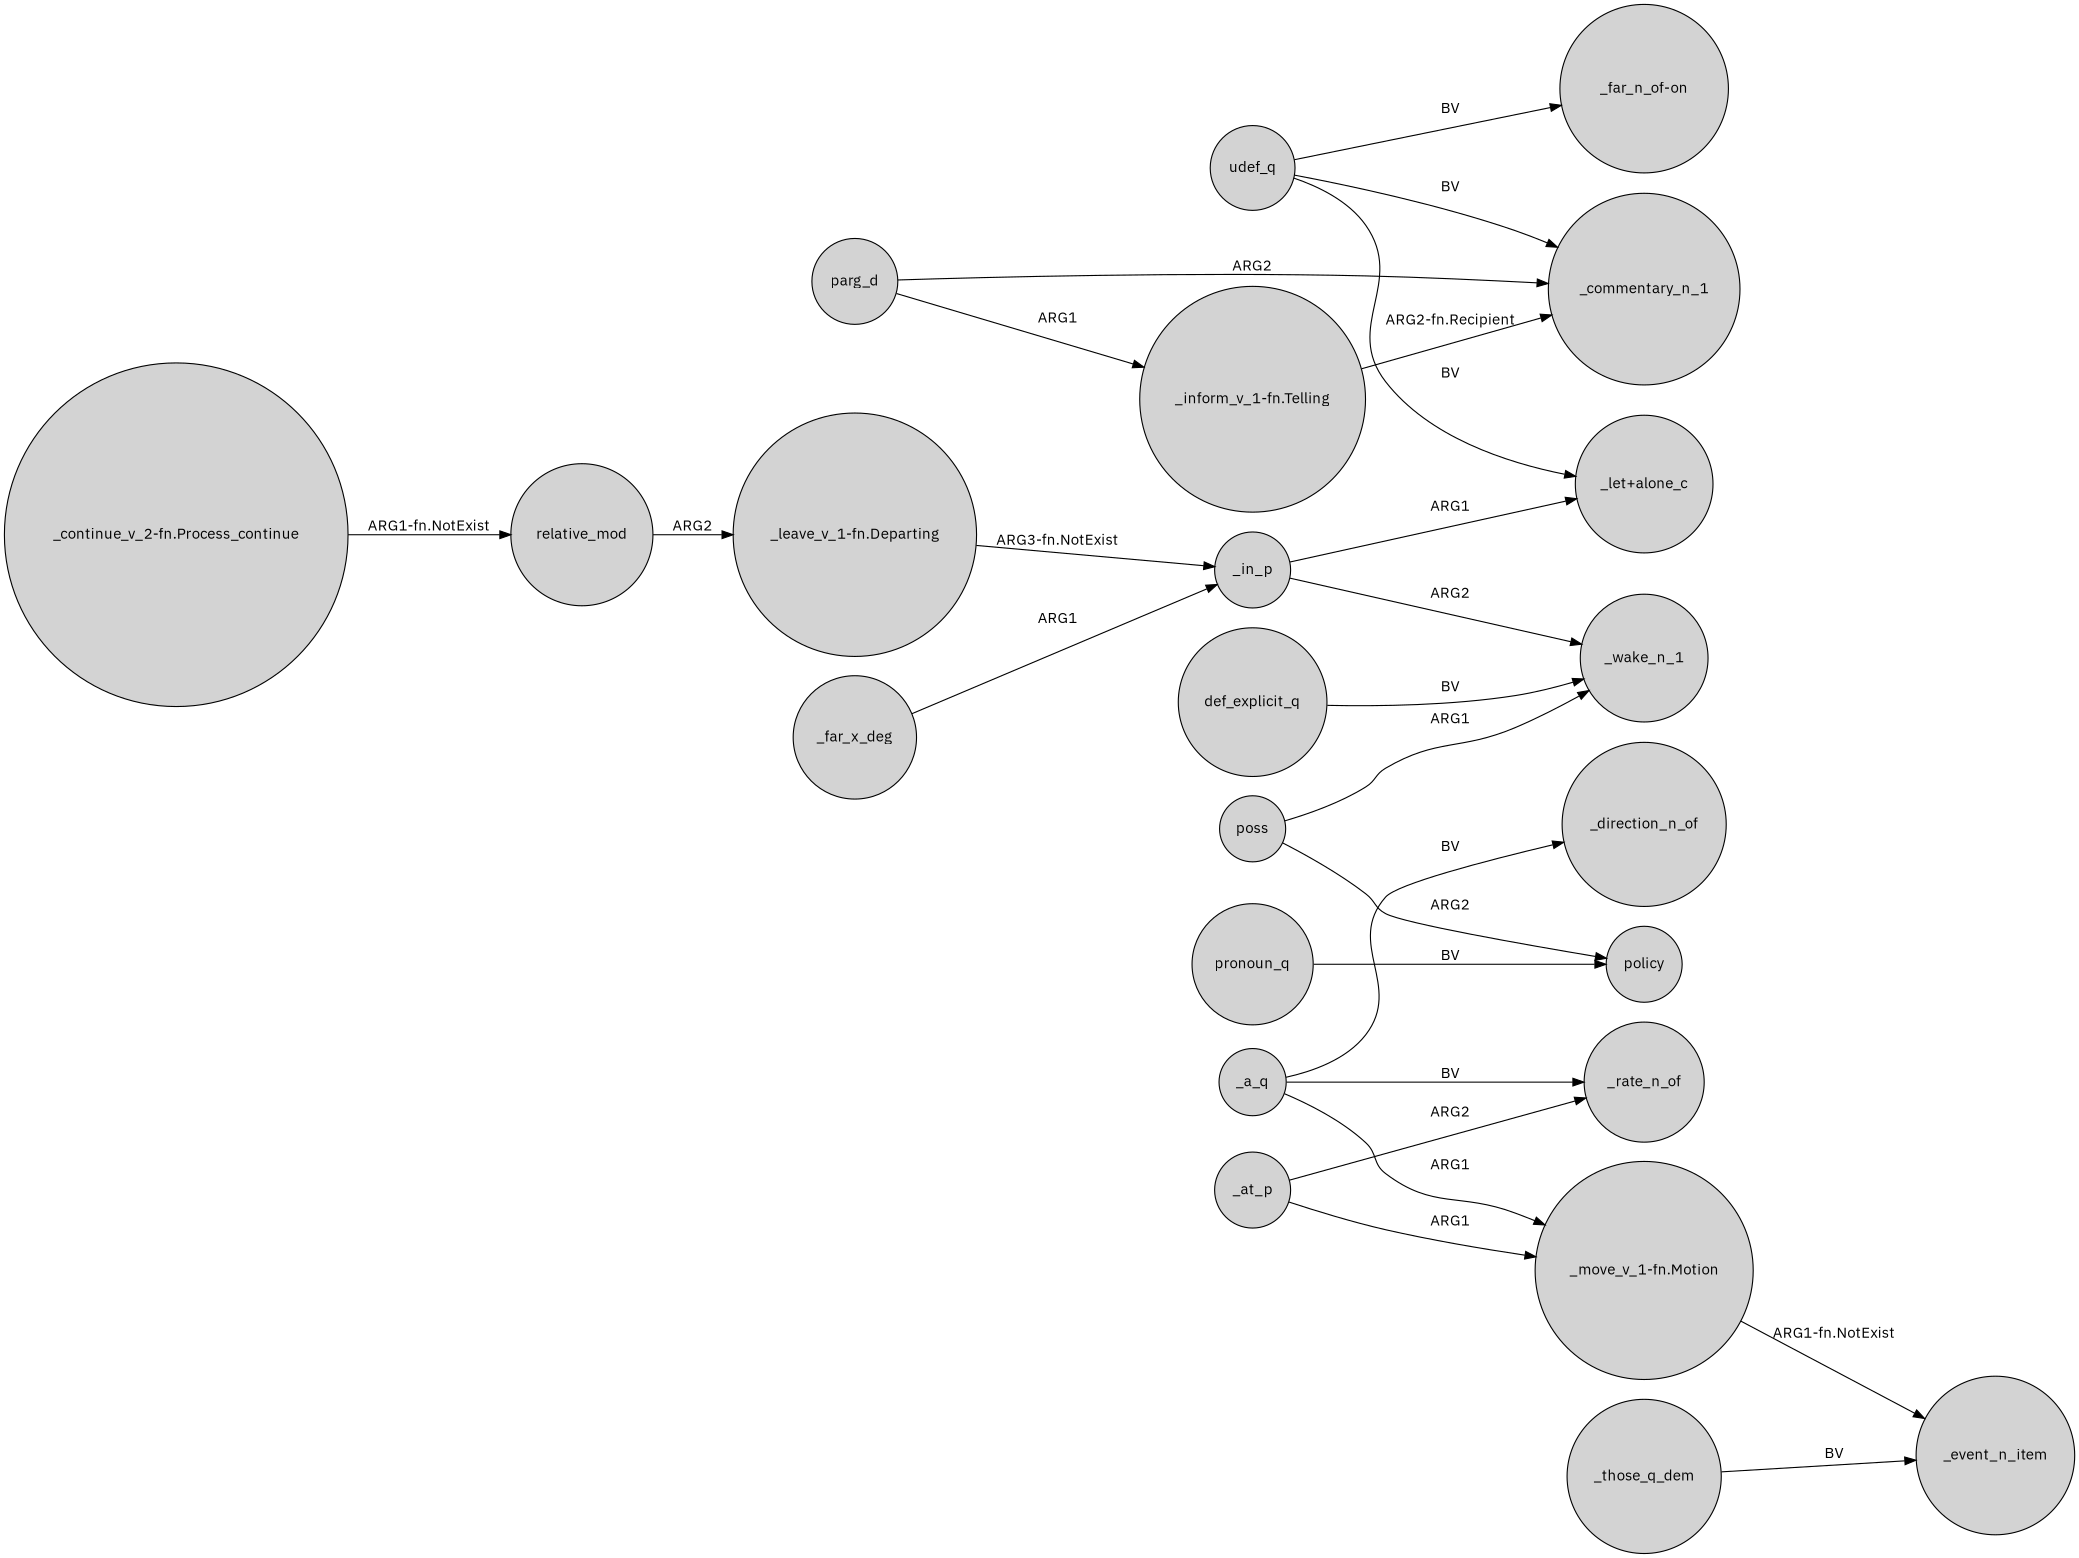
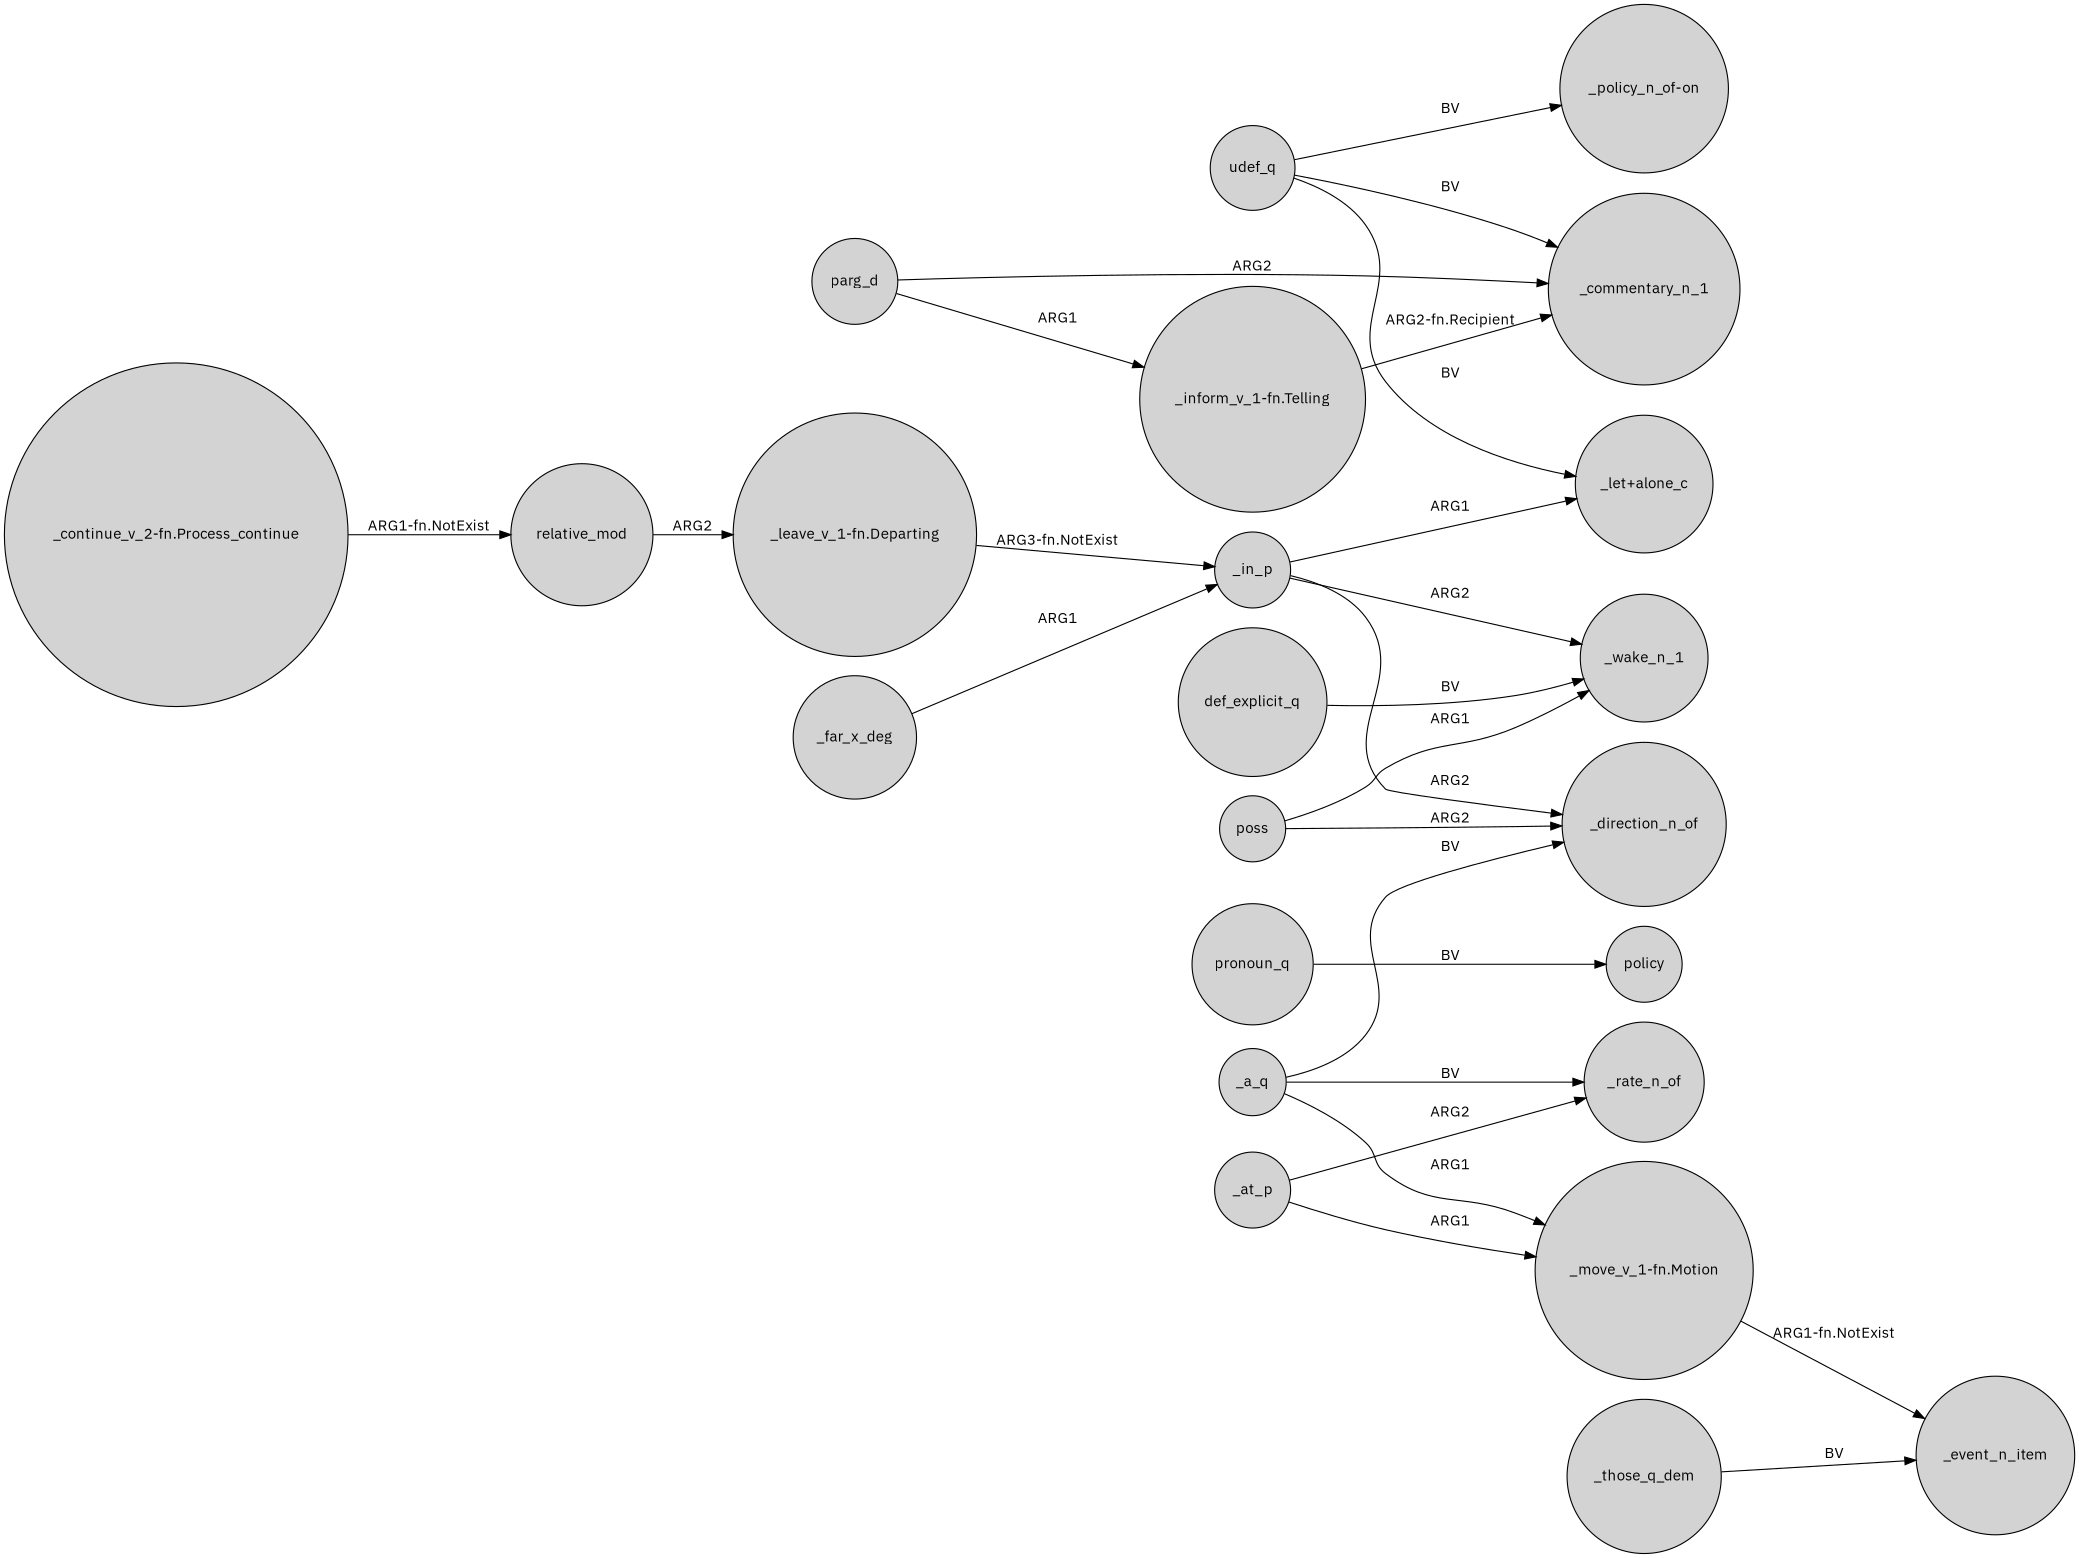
  digraph {
    fontname="IBM Plex Sans"
    rankdir=LR
    node [fontname="IBM Plex Sans" shape=circle style=filled]
    edge [fontname="IBM Plex Sans"]
    _a_q
    _direction_n_of
    _rate_n_of
    "_move_v_1-fn.Motion"
    _in_p
    "_let+alone_c"
    _wake_n_1
    _event_n_item
    _at_p
    poss
    n11 [label=policy]
    def_explicit_q
    relative_mod
    "_leave_v_1-fn.Departing"
    _those_q_dem
    udef_q
-   "_policy_n_of-on" [label="_far_n_of-on"]
+   "_policy_n_of-on"
    _commentary_n_1
    parg_d
    "_inform_v_1-fn.Telling"
    pronoun_q
    _far_x_deg
    "_continue_v_2-fn.Process_continue"
    _a_q -> _direction_n_of [label=BV]
    _a_q -> _rate_n_of [label=BV]
    _a_q -> "_move_v_1-fn.Motion" [label=ARG1]
    "_move_v_1-fn.Motion" -> _event_n_item [label="ARG1-fn.NotExist"]
+   _in_p -> _direction_n_of [label=ARG2]
    _in_p -> "_let+alone_c" [label=ARG1]
    _in_p -> _wake_n_1 [label=ARG2]
    _at_p -> _rate_n_of [label=ARG2]
    _at_p -> "_move_v_1-fn.Motion" [label=ARG1]
    poss -> _wake_n_1 [label=ARG1]
-   poss -> n11 [label=ARG2]
+   poss -> _direction_n_of [label=ARG2]
    def_explicit_q -> _wake_n_1 [label=BV]
    relative_mod -> "_leave_v_1-fn.Departing" [label=ARG2]
    "_leave_v_1-fn.Departing" -> _in_p [label="ARG3-fn.NotExist"]
    _those_q_dem -> _event_n_item [label=BV]
    udef_q -> "_let+alone_c" [label=BV]
    udef_q -> "_policy_n_of-on" [label=BV]
    udef_q -> _commentary_n_1 [label=BV]
    parg_d -> _commentary_n_1 [label=ARG2]
    parg_d -> "_inform_v_1-fn.Telling" [label=ARG1]
    "_inform_v_1-fn.Telling" -> _commentary_n_1 [label="ARG2-fn.Recipient"]
    pronoun_q -> n11 [label=BV]
    _far_x_deg -> _in_p [label=ARG1]
    "_continue_v_2-fn.Process_continue" -> relative_mod [label="ARG1-fn.NotExist"]
  }
